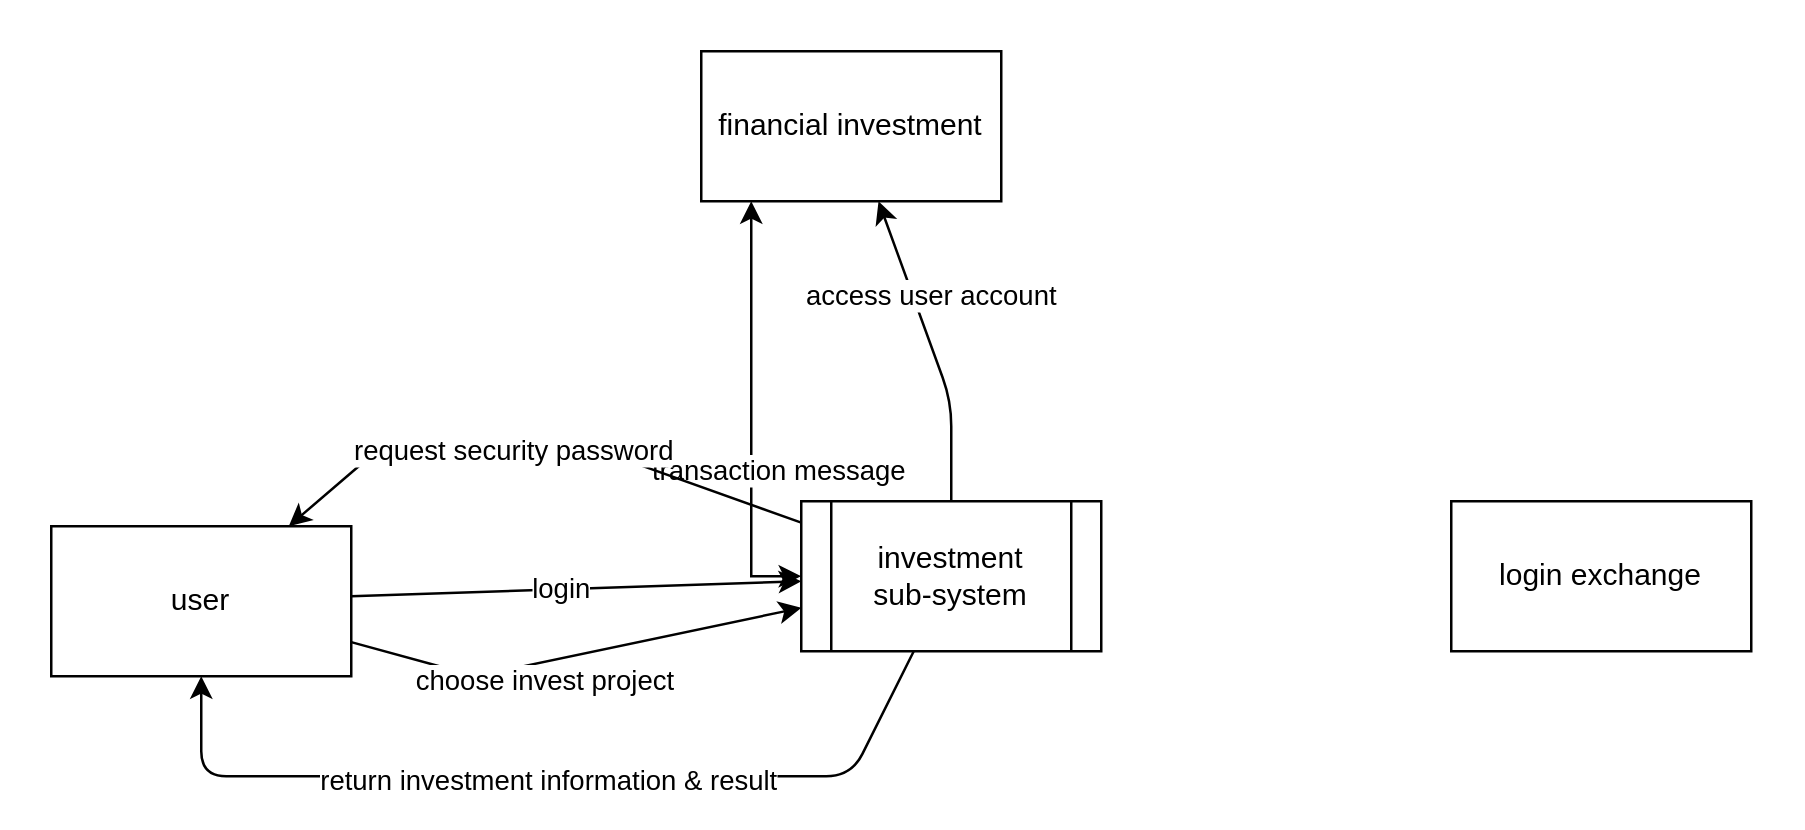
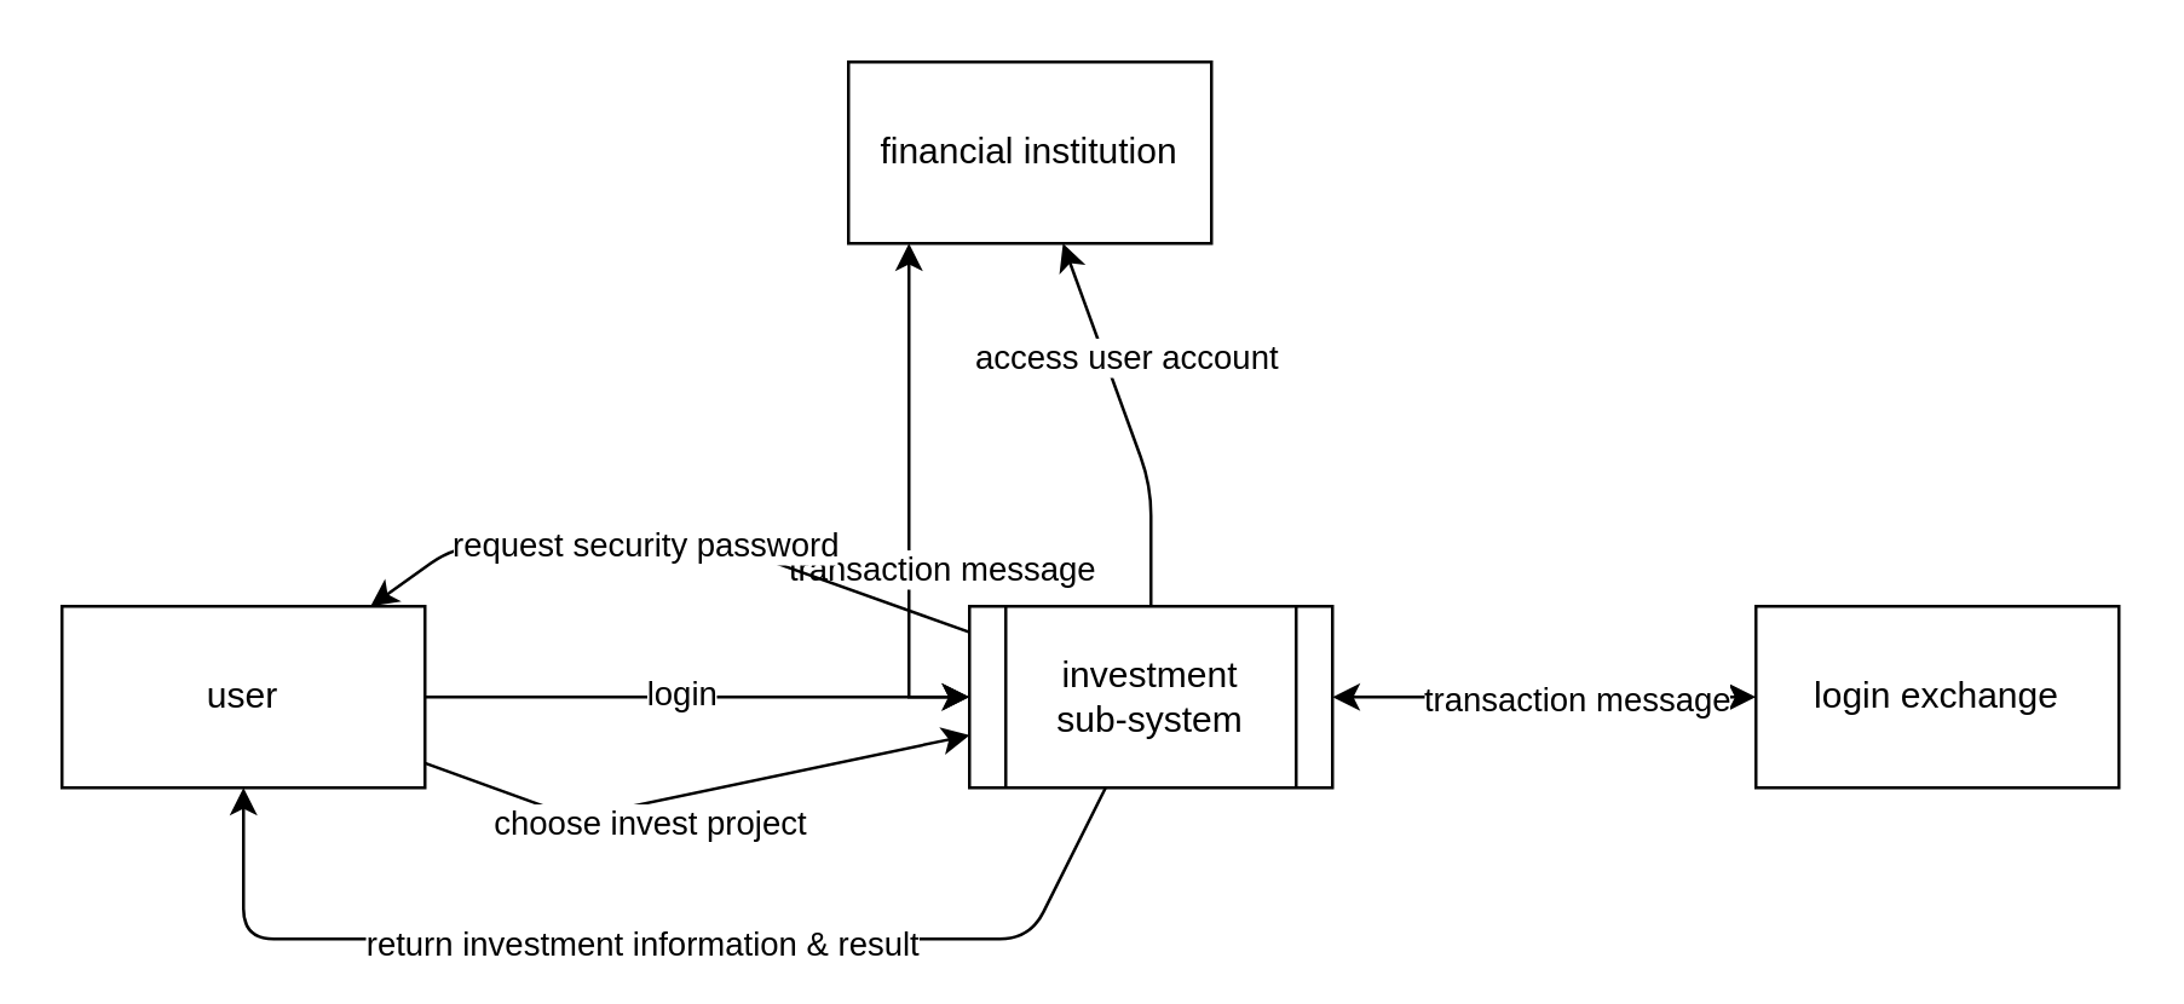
  <mxCell id="0" />
  <mxCell id="1" parent="0" />
  <mxCell id="2" style="edgeStyle=orthogonalEdgeStyle;rounded=0;orthogonalLoop=1;jettySize=auto;html=1;startArrow=classic;startFill=1;" parent="1" source="4" target="11" edge="1"><mxGeometry relative="1" as="geometry"><Array as="points"><mxPoint x="300" y="170" /><mxPoint x="300" y="170" /></Array></mxGeometry></mxCell>
  <mxCell id="3" value="transaction message" style="edgeLabel;html=1;align=center;verticalAlign=middle;resizable=0;points=[];" parent="2" vertex="1" connectable="0"><mxGeometry x="-0.307" y="-4" relative="1" as="geometry"><mxPoint x="6" y="-4" as="offset" /></mxGeometry></mxCell>
  <mxCell id="4" value="investment&lt;br&gt;sub-system" style="shape=process;whiteSpace=wrap;html=1;backgroundOutline=1;" parent="1" vertex="1"><mxGeometry x="320" y="200" width="120" height="60" as="geometry" /></mxCell>
- <mxCell id="5" value="user" style="rounded=0;whiteSpace=wrap;html=1;" parent="1" vertex="1"><mxGeometry x="20" y="210" width="120" height="60" as="geometry" /></mxCell>
+ <mxCell id="5" value="user" style="rounded=0;whiteSpace=wrap;html=1;" parent="1" vertex="1"><mxGeometry x="20" y="200" width="120" height="60" as="geometry" /></mxCell>
  <mxCell id="6" value="" style="endArrow=classic;html=1;" parent="1" source="5" target="4" edge="1"><mxGeometry width="50" height="50" relative="1" as="geometry"><mxPoint x="120" y="170" as="sourcePoint" /><mxPoint x="170" y="120" as="targetPoint" /></mxGeometry></mxCell>
  <mxCell id="7" value="login" style="edgeLabel;html=1;align=center;verticalAlign=middle;resizable=0;points=[];" parent="6" vertex="1" connectable="0"><mxGeometry x="-0.451" y="2" relative="1" as="geometry"><mxPoint x="35" as="offset" /></mxGeometry></mxCell>
  <mxCell id="8" value="login exchange" style="rounded=0;whiteSpace=wrap;html=1;" parent="1" vertex="1"><mxGeometry x="580" y="200" width="120" height="60" as="geometry" /></mxCell>
  <mxCell id="9" value="" style="endArrow=classic;html=1;" parent="1" source="5" target="4" edge="1"><mxGeometry width="50" height="50" relative="1" as="geometry"><mxPoint x="140" y="320" as="sourcePoint" /><mxPoint x="190" y="270" as="targetPoint" /><Array as="points"><mxPoint x="190" y="270" /></Array></mxGeometry></mxCell>
  <mxCell id="10" value="choose invest project&amp;nbsp;" style="edgeLabel;html=1;align=center;verticalAlign=middle;resizable=0;points=[];" parent="9" vertex="1" connectable="0"><mxGeometry x="-0.442" y="-3" relative="1" as="geometry"><mxPoint x="27.37" y="-1.25" as="offset" /></mxGeometry></mxCell>
- <mxCell id="11" value="financial investment" style="rounded=0;whiteSpace=wrap;html=1;" parent="1" vertex="1"><mxGeometry x="280" y="20" width="120" height="60" as="geometry" /></mxCell>
+ <mxCell id="11" value="financial institution" style="rounded=0;whiteSpace=wrap;html=1;" parent="1" vertex="1"><mxGeometry x="280" y="20" width="120" height="60" as="geometry" /></mxCell>
  <mxCell id="12" value="" style="endArrow=classic;html=1;" parent="1" target="11" edge="1" source="4"><mxGeometry width="50" height="50" relative="1" as="geometry"><mxPoint x="340" y="200" as="sourcePoint" /><mxPoint x="390" y="150" as="targetPoint" /><Array as="points"><mxPoint x="380" y="160" /></Array></mxGeometry></mxCell>
  <mxCell id="13" value="access user account" style="edgeLabel;html=1;align=center;verticalAlign=middle;resizable=0;points=[];" parent="12" vertex="1" connectable="0"><mxGeometry x="-0.347" y="-3" relative="1" as="geometry"><mxPoint x="-11.08" y="-41" as="offset" /></mxGeometry></mxCell>
  <mxCell id="14" value="" style="endArrow=classic;html=1;" edge="1" parent="1" source="4" target="5"><mxGeometry width="50" height="50" relative="1" as="geometry"><mxPoint x="230" y="380" as="sourcePoint" /><mxPoint x="210" y="370" as="targetPoint" /><Array as="points"><mxPoint x="340" y="310" /><mxPoint x="80" y="310" /></Array></mxGeometry></mxCell>
  <mxCell id="15" value="return investment information &amp;amp; result" style="edgeLabel;html=1;align=center;verticalAlign=middle;resizable=0;points=[];" vertex="1" connectable="0" parent="14"><mxGeometry x="0.418" y="1" relative="1" as="geometry"><mxPoint x="75" as="offset" /></mxGeometry></mxCell>
+ <mxCell id="16" value="" style="endArrow=classic;startArrow=classic;html=1;" edge="1" parent="1" source="4" target="8"><mxGeometry width="50" height="50" relative="1" as="geometry"><mxPoint x="420" y="320" as="sourcePoint" /><mxPoint x="470" y="270" as="targetPoint" /></mxGeometry></mxCell>
+ <mxCell id="17" value="transaction message" style="edgeLabel;html=1;align=center;verticalAlign=middle;resizable=0;points=[];" vertex="1" connectable="0" parent="16"><mxGeometry x="-0.503" relative="1" as="geometry"><mxPoint x="45" as="offset" /></mxGeometry></mxCell>
  <mxCell id="18" value="" style="endArrow=classic;html=1;" edge="1" parent="1" source="4" target="5"><mxGeometry width="50" height="50" relative="1" as="geometry"><mxPoint x="320" y="250" as="sourcePoint" /><mxPoint x="370" y="200" as="targetPoint" /><Array as="points"><mxPoint x="240" y="180" /><mxPoint x="150" y="180" /></Array></mxGeometry></mxCell>
  <mxCell id="19" value="request security password" style="edgeLabel;html=1;align=center;verticalAlign=middle;resizable=0;points=[];" vertex="1" connectable="0" parent="18"><mxGeometry x="0.371" y="-1" relative="1" as="geometry"><mxPoint x="31.28" as="offset" /></mxGeometry></mxCell>
